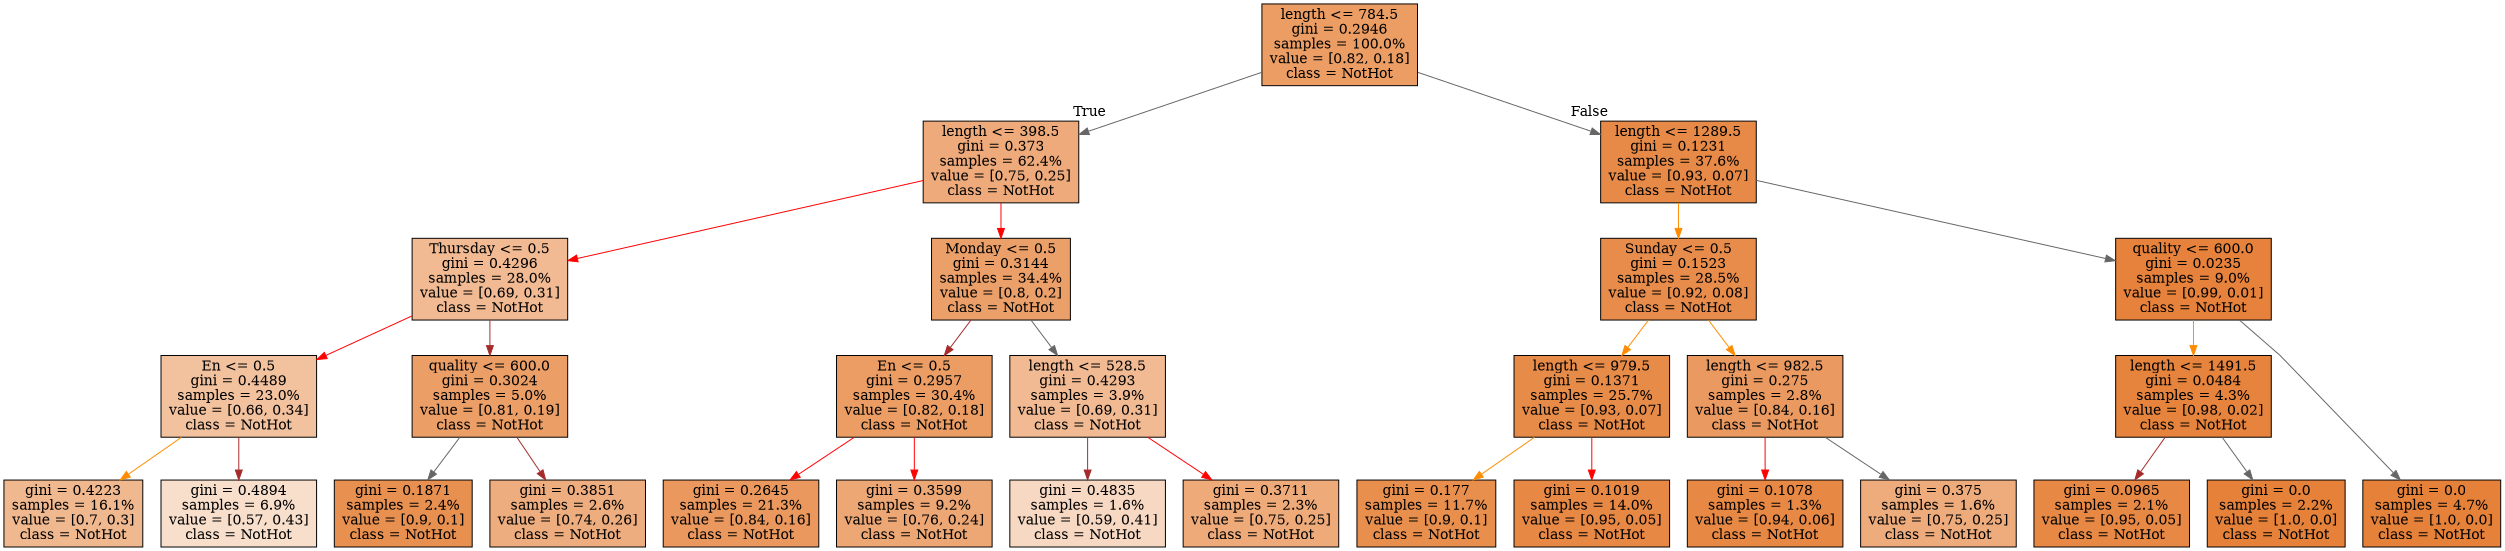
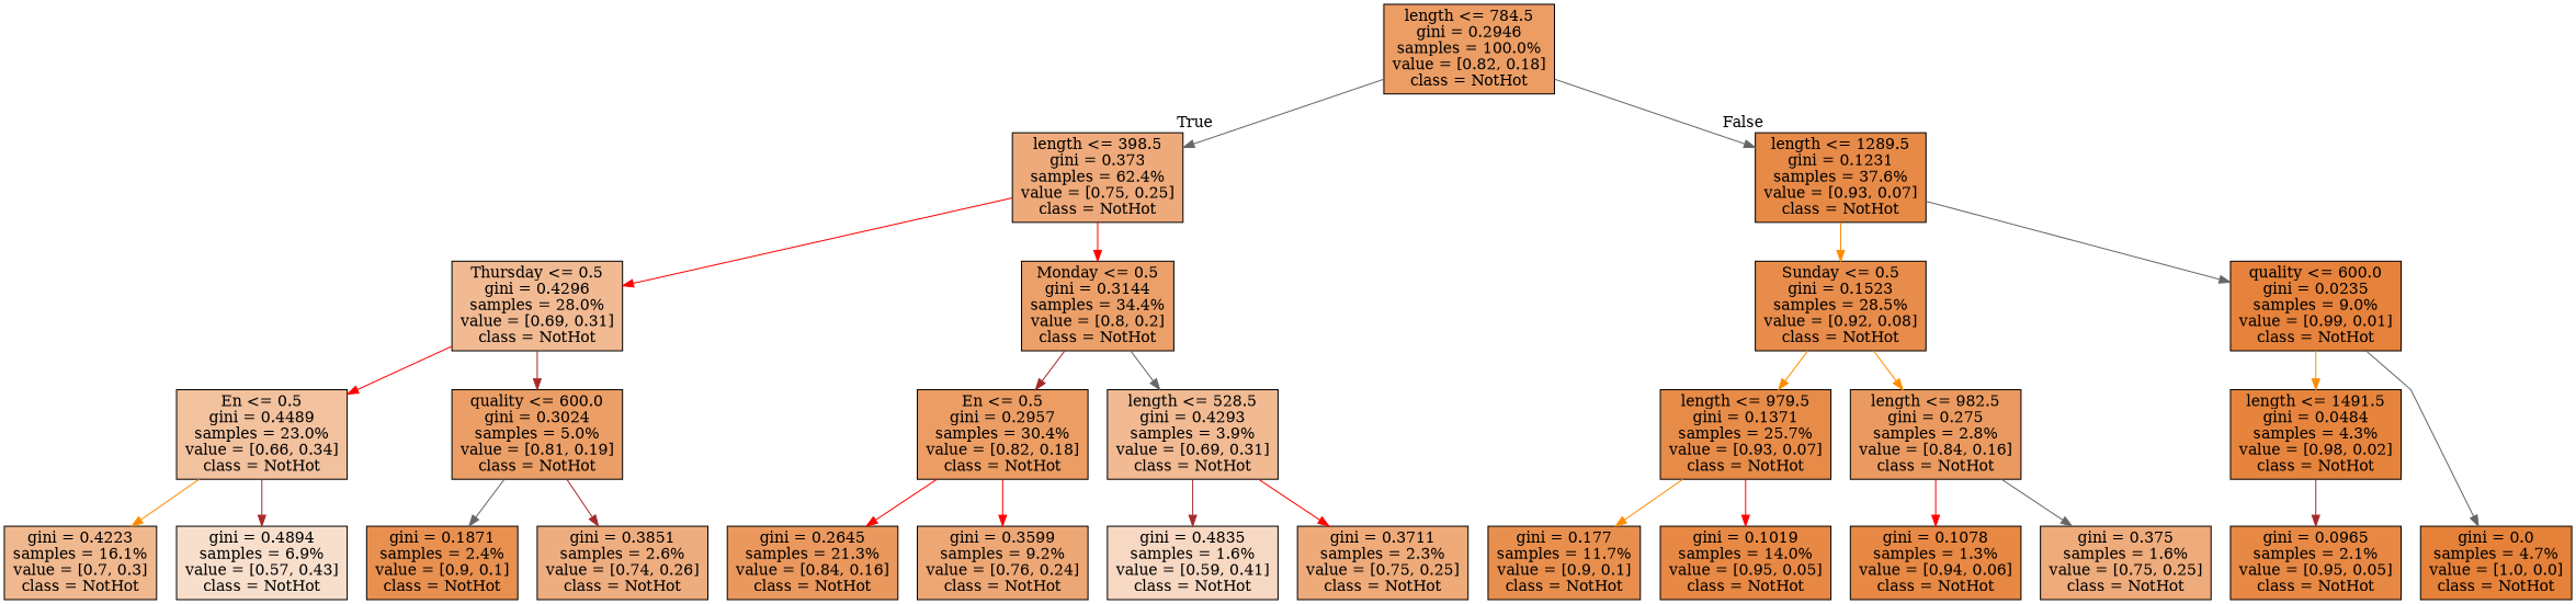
  digraph {
    ranksep=equally
    splines=polyline
    node [color=black fillcolor="#e58139c7" shape=box style=filled]
    edge [color=gray40]
    n1 [label="length <= 784.5\ngini = 0.2946\nsamples = 100.0%\nvalue = [0.82, 0.18]\nclass = NotHot"]
    n2 [fillcolor="#e58139ab" label="length <= 398.5\ngini = 0.373\nsamples = 62.4%\nvalue = [0.75, 0.25]\nclass = NotHot"]
    n3 [fillcolor="#e58139ed" label="length <= 1289.5\ngini = 0.1231\nsamples = 37.6%\nvalue = [0.93, 0.07]\nclass = NotHot"]
    n4 [fillcolor="#e581398b" label="Thursday <= 0.5\ngini = 0.4296\nsamples = 28.0%\nvalue = [0.69, 0.31]\nclass = NotHot"]
    n5 [fillcolor="#e58139c1" label="Monday <= 0.5\ngini = 0.3144\nsamples = 34.4%\nvalue = [0.8, 0.2]\nclass = NotHot"]
    n6 [fillcolor="#e58139e8" label="Sunday <= 0.5\ngini = 0.1523\nsamples = 28.5%\nvalue = [0.92, 0.08]\nclass = NotHot"]
    n7 [fillcolor="#e58139fc" label="quality <= 600.0\ngini = 0.0235\nsamples = 9.0%\nvalue = [0.99, 0.01]\nclass = NotHot"]
    n8 [fillcolor="#e581397c" label="En <= 0.5\ngini = 0.4489\nsamples = 23.0%\nvalue = [0.66, 0.34]\nclass = NotHot"]
    n9 [fillcolor="#e58139c5" label="quality <= 600.0\ngini = 0.3024\nsamples = 5.0%\nvalue = [0.81, 0.19]\nclass = NotHot"]
    n10 [label="En <= 0.5\ngini = 0.2957\nsamples = 30.4%\nvalue = [0.82, 0.18]\nclass = NotHot"]
    n11 [fillcolor="#e581398b" label="length <= 528.5\ngini = 0.4293\nsamples = 3.9%\nvalue = [0.69, 0.31]\nclass = NotHot"]
    n12 [fillcolor="#e58139eb" label="length <= 979.5\ngini = 0.1371\nsamples = 25.7%\nvalue = [0.93, 0.07]\nclass = NotHot"]
    n13 [fillcolor="#e58139cd" label="length <= 982.5\ngini = 0.275\nsamples = 2.8%\nvalue = [0.84, 0.16]\nclass = NotHot"]
    n14 [fillcolor="#e58139f9" label="length <= 1491.5\ngini = 0.0484\nsamples = 4.3%\nvalue = [0.98, 0.02]\nclass = NotHot"]
    n15 [fillcolor="#e5813990" label="gini = 0.4223\nsamples = 16.1%\nvalue = [0.7, 0.3]\nclass = NotHot"]
    n16 [fillcolor="#e5813941" label="gini = 0.4894\nsamples = 6.9%\nvalue = [0.57, 0.43]\nclass = NotHot"]
    n17 [fillcolor="#e58139e1" label="gini = 0.1871\nsamples = 2.4%\nvalue = [0.9, 0.1]\nclass = NotHot"]
    n18 [fillcolor="#e58139a5" label="gini = 0.3851\nsamples = 2.6%\nvalue = [0.74, 0.26]\nclass = NotHot"]
    n19 [fillcolor="#e58139d0" label="gini = 0.2645\nsamples = 21.3%\nvalue = [0.84, 0.16]\nclass = NotHot"]
    n20 [fillcolor="#e58139b1" label="gini = 0.3599\nsamples = 9.2%\nvalue = [0.76, 0.24]\nclass = NotHot"]
    n21 [fillcolor="#e581394e" label="gini = 0.4835\nsamples = 1.6%\nvalue = [0.59, 0.41]\nclass = NotHot"]
    n22 [fillcolor="#e58139ac" label="gini = 0.3711\nsamples = 2.3%\nvalue = [0.75, 0.25]\nclass = NotHot"]
    n23 [fillcolor="#e58139e3" label="gini = 0.177\nsamples = 11.7%\nvalue = [0.9, 0.1]\nclass = NotHot"]
    n24 [fillcolor="#e58139f0" label="gini = 0.1019\nsamples = 14.0%\nvalue = [0.95, 0.05]\nclass = NotHot"]
    n25 [fillcolor="#e58139f0" label="gini = 0.1078\nsamples = 1.3%\nvalue = [0.94, 0.06]\nclass = NotHot"]
    n26 [fillcolor="#e58139aa" label="gini = 0.375\nsamples = 1.6%\nvalue = [0.75, 0.25]\nclass = NotHot"]
    n27 [fillcolor="#e58139ff" label="gini = 0.0\nsamples = 4.7%\nvalue = [1.0, 0.0]\nclass = NotHot"]
    n28 [fillcolor="#e58139f1" label="gini = 0.0965\nsamples = 2.1%\nvalue = [0.95, 0.05]\nclass = NotHot"]
-   n29 [fillcolor="#e58139ff" label="gini = 0.0\nsamples = 2.2%\nvalue = [1.0, 0.0]\nclass = NotHot"]
    subgraph sub_1 {
      rank=same
      n1
    }
    subgraph sub_2 {
      rank=same
      n2
      n3
    }
    subgraph sub_3 {
      rank=same
      n4
      n5
      n6
      n7
    }
    subgraph sub_4 {
      rank=same
      n8
      n9
      n10
      n11
      n12
      n13
      n14
    }
    subgraph sub_5 {
      rank=same
      n15
      n16
      n17
      n18
      n19
      n20
      n21
      n22
      n23
      n24
      n25
      n26
      n27
      n28
-     n29
    }
    n1 -> n2 [headlabel=True labelangle=45 labeldistance=2.5]
    n1 -> n3 [headlabel=False labelangle=-45 labeldistance=2.5]
    n2 -> n4 [color=red]
    n2 -> n5 [color=red]
    n3 -> n6 [color=darkorange]
    n3 -> n7
    n4 -> n8 [color=red]
    n4 -> n9 [color=brown]
    n5 -> n10 [color=brown]
    n5 -> n11
    n6 -> n12 [color=darkorange]
    n6 -> n13 [color=darkorange]
    n7 -> n14 [color=darkorange]
    n7 -> n27
    n8 -> n15 [color=darkorange]
    n8 -> n16 [color=brown]
    n9 -> n17
    n9 -> n18 [color=brown]
    n10 -> n19 [color=red]
    n10 -> n20 [color=red]
    n11 -> n21 [color=brown]
    n11 -> n22 [color=red]
    n12 -> n23 [color=darkorange]
    n12 -> n24 [color=red]
    n13 -> n25 [color=red]
    n13 -> n26
    n14 -> n28 [color=brown]
-   n14 -> n29
  }
